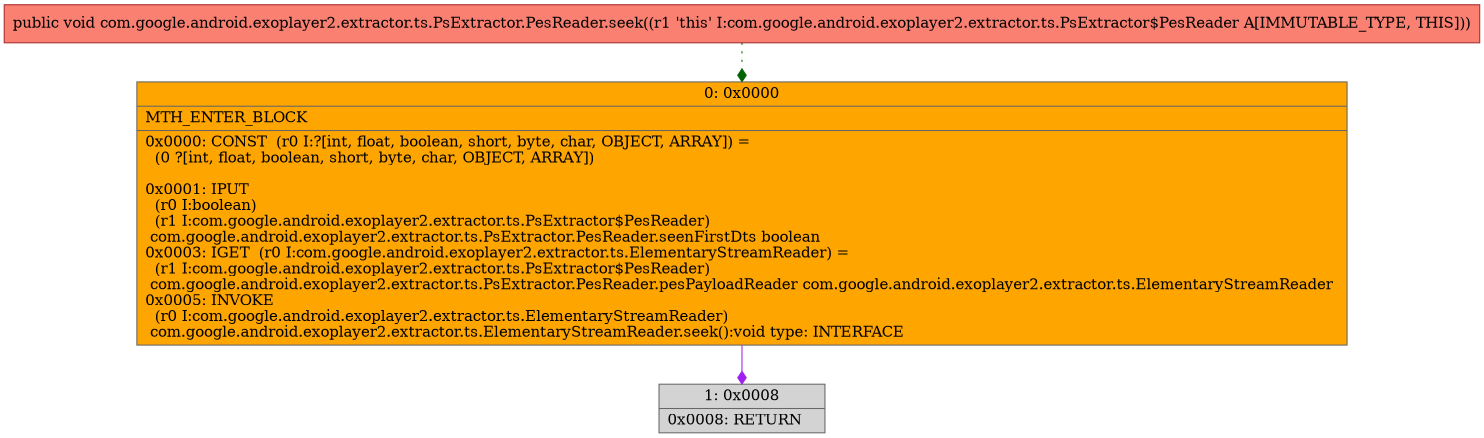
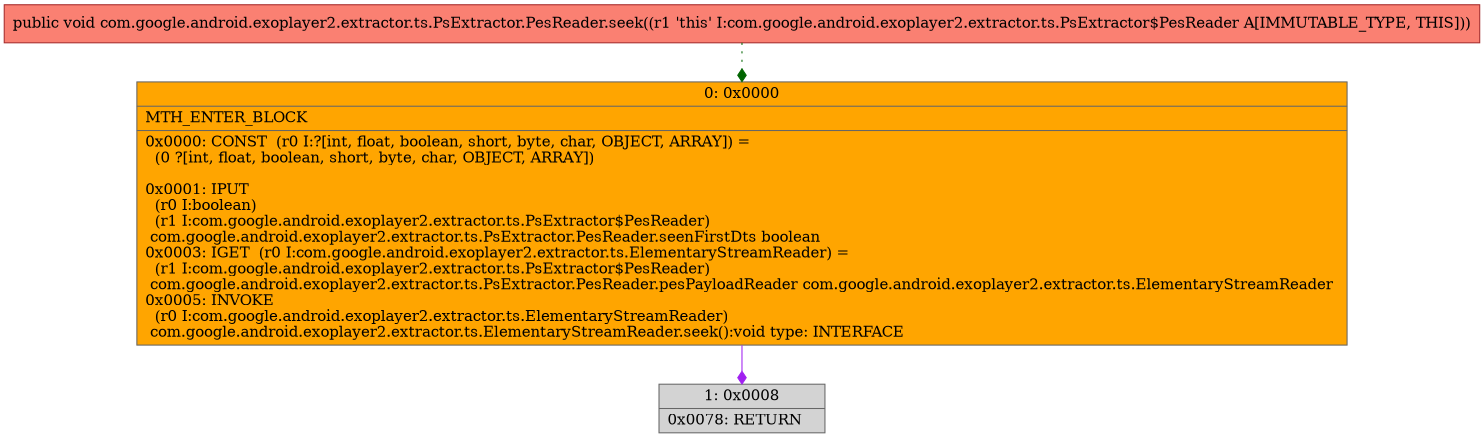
  digraph {
    node [shape=record style=filled color=gray40]
    edge [arrowhead=diamond]
    n1 [label="{0\:\ 0x0000|MTH_ENTER_BLOCK\l|0x0000: CONST  (r0 I:?[int, float, boolean, short, byte, char, OBJECT, ARRAY]) = \l  (0 ?[int, float, boolean, short, byte, char, OBJECT, ARRAY])\l \l0x0001: IPUT  \l  (r0 I:boolean)\l  (r1 I:com.google.android.exoplayer2.extractor.ts.PsExtractor$PesReader)\l com.google.android.exoplayer2.extractor.ts.PsExtractor.PesReader.seenFirstDts boolean \l0x0003: IGET  (r0 I:com.google.android.exoplayer2.extractor.ts.ElementaryStreamReader) = \l  (r1 I:com.google.android.exoplayer2.extractor.ts.PsExtractor$PesReader)\l com.google.android.exoplayer2.extractor.ts.PsExtractor.PesReader.pesPayloadReader com.google.android.exoplayer2.extractor.ts.ElementaryStreamReader \l0x0005: INVOKE  \l  (r0 I:com.google.android.exoplayer2.extractor.ts.ElementaryStreamReader)\l com.google.android.exoplayer2.extractor.ts.ElementaryStreamReader.seek():void type: INTERFACE \l}" fillcolor=orange]
-   n2 [label="{1\:\ 0x0008|0x0008: RETURN   \l}" fillcolor=lightgrey]
+   n2 [label="{1\:\ 0x0008|0x0078: RETURN   \l}" fillcolor=lightgrey]
    n3 [label="{public void com.google.android.exoplayer2.extractor.ts.PsExtractor.PesReader.seek((r1 'this' I:com.google.android.exoplayer2.extractor.ts.PsExtractor$PesReader A[IMMUTABLE_TYPE, THIS])) }" fillcolor=salmon color=brown]
    n1 -> n2 [color=purple style=solid]
    n3 -> n1 [color=darkgreen style=dotted]
  }
